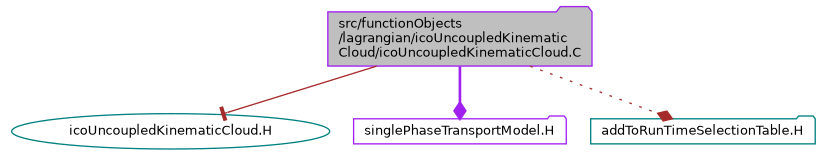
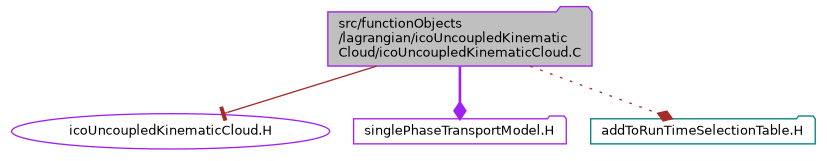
  digraph {
    node [color=purple fontname=Helvetica fontsize=10 shape=folder]
    edge [color=brown fontname=Helvetica fontsize=10 labelfontname=Helvetica labelfontsize=10 arrowhead=diamond]
    n1 [fillcolor=grey75 fontcolor=black height=0.2 label="src/functionObjects\l/lagrangian/icoUncoupledKinematic\lCloud/icoUncoupledKinematicCloud.C" style=filled width=0.4]
-   n2 [color=teal height=0.2 label="icoUncoupledKinematicCloud.H" shape=ellipse width=0.4]
+   n2 [height=0.2 label="icoUncoupledKinematicCloud.H" shape=ellipse width=0.4]
    n3 [height=0.2 label="singlePhaseTransportModel.H" width=0.4]
    n4 [color=teal height=0.2 label="addToRunTimeSelectionTable.H" width=0.4]
    n1 -> n2 [style=solid arrowhead=tee]
    n1 -> n3 [color=purple style=bold]
    n1 -> n4 [style=dotted]
  }
